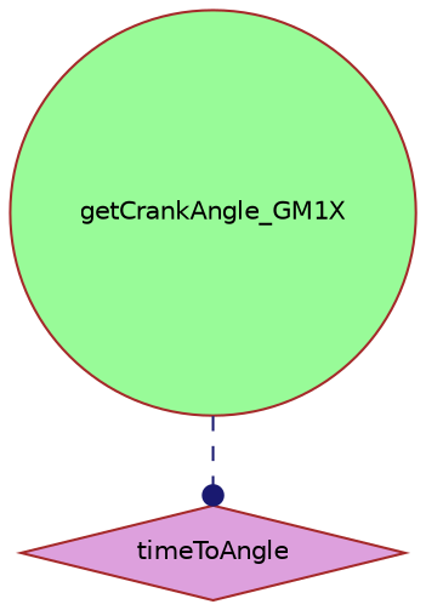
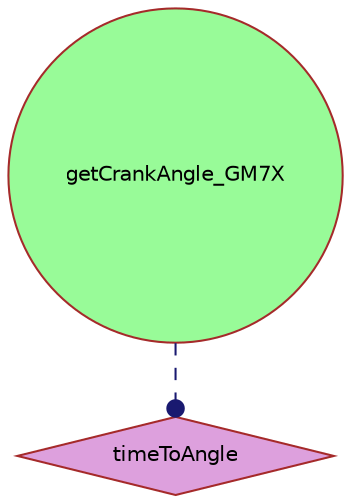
  digraph {
    rankdir=TB
    node [color=brown fontname=Helvetica fontsize=10 style=filled]
-   n1 [fillcolor=palegreen fontcolor=black height=0.2 label=getCrankAngle_GM1X shape=circle width=0.4]
+   n1 [fillcolor=palegreen fontcolor=black height=0.2 label=getCrankAngle_GM7X shape=circle width=0.4]
    n2 [fillcolor=plum height=0.2 label=timeToAngle shape=diamond width=0.4]
    n1 -> n2 [color=midnightblue fontname=Helvetica fontsize=10 labelfontname=Helvetica labelfontsize=10 style=dashed arrowhead=dot]
  }
